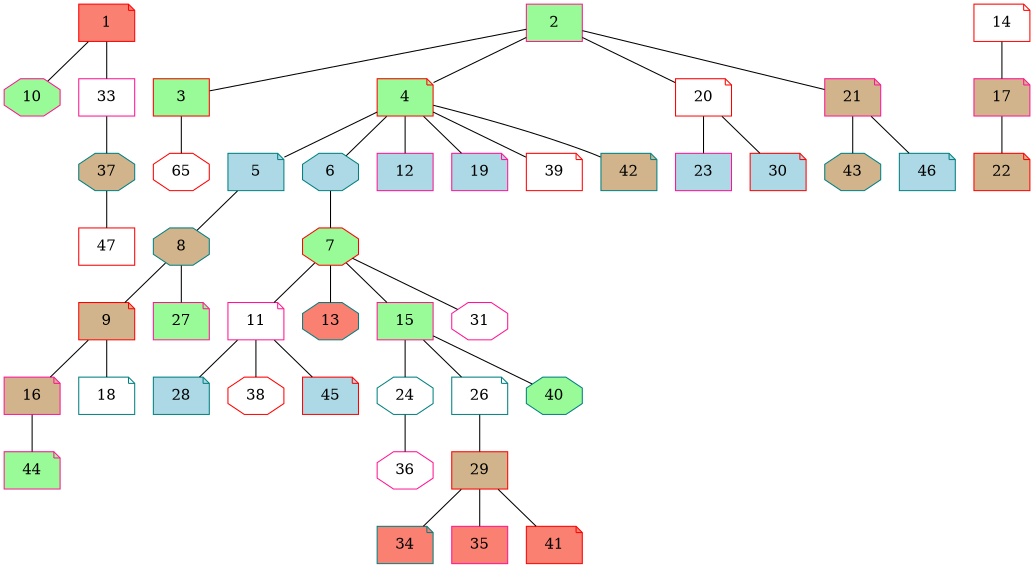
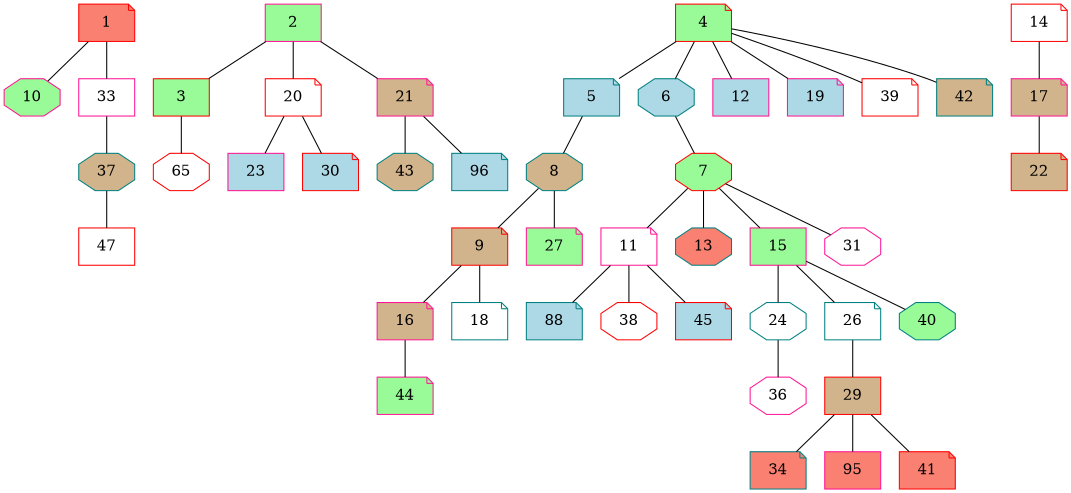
  graph {
    node [color=red fillcolor=white shape=note style=filled]
    edge [weight=1.0]
    1 [fillcolor=salmon]
    10 [color=deeppink fillcolor=palegreen shape=octagon]
    33 [color=deeppink shape=box]
    2 [color=deeppink fillcolor=palegreen shape=box]
    3 [fillcolor=palegreen shape=box]
    4 [fillcolor=palegreen]
    20
    21 [color=deeppink fillcolor=tan]
    37 [color=teal fillcolor=tan shape=octagon]
    n10 [label=65 shape=octagon]
    5 [color=teal fillcolor=lightblue]
    6 [color=teal fillcolor=lightblue shape=octagon]
    12 [color=deeppink fillcolor=lightblue shape=box]
    19 [color=deeppink fillcolor=lightblue]
    39
    42 [color=teal fillcolor=tan]
    23 [color=deeppink fillcolor=lightblue shape=box]
    30 [fillcolor=lightblue]
    43 [color=teal fillcolor=tan shape=octagon]
-   46 [color=teal fillcolor=lightblue]
+   46 [color=teal fillcolor=lightblue label=96]
    8 [color=teal fillcolor=tan shape=octagon]
    7 [fillcolor=palegreen shape=octagon]
    9 [fillcolor=tan]
    27 [color=deeppink fillcolor=palegreen]
    11 [color=deeppink]
    13 [color=teal fillcolor=salmon shape=octagon]
    15 [color=deeppink fillcolor=palegreen shape=box]
    31 [color=deeppink shape=octagon]
-   28 [color=teal fillcolor=lightblue]
+   28 [color=teal fillcolor=lightblue label=88]
    38 [shape=octagon]
    45 [fillcolor=lightblue]
    24 [color=teal shape=octagon]
    26 [color=teal]
    40 [color=teal fillcolor=palegreen shape=octagon]
    16 [color=deeppink fillcolor=tan]
    18 [color=teal]
    17 [color=deeppink fillcolor=tan]
    14
    44 [color=deeppink fillcolor=palegreen]
    22 [fillcolor=tan]
    36 [color=deeppink shape=octagon]
    29 [fillcolor=tan shape=box]
    34 [color=teal fillcolor=salmon]
-   35 [color=deeppink fillcolor=salmon shape=box]
+   35 [color=deeppink fillcolor=salmon shape=box label=95]
    41 [fillcolor=salmon]
    47 [shape=box]
    1 -- 10
    1 -- 33 [weight=2.0]
    33 -- 37
    2 -- 3
-   2 -- 4
    2 -- 20
    2 -- 21
    3 -- n10 [weight=2.0]
    4 -- 5 [weight=3.0]
    4 -- 6
    4 -- 12
    4 -- 19
    4 -- 39
    4 -- 42
    20 -- 23
    20 -- 30
    21 -- 43
    21 -- 46
    37 -- 47
    5 -- 8
    6 -- 7
    8 -- 9
    8 -- 27 [weight=2.0]
    7 -- 11
    7 -- 13 [weight=2.0]
    7 -- 15
    7 -- 31
    9 -- 16
    9 -- 18
    11 -- 28
    11 -- 38
    11 -- 45
    15 -- 24
    15 -- 26
    15 -- 40
    24 -- 36 [weight=2.0]
    26 -- 29 [weight=2.0]
    16 -- 44
    17 -- 22
    14 -- 17
    29 -- 34
    29 -- 35
    29 -- 41
  }
